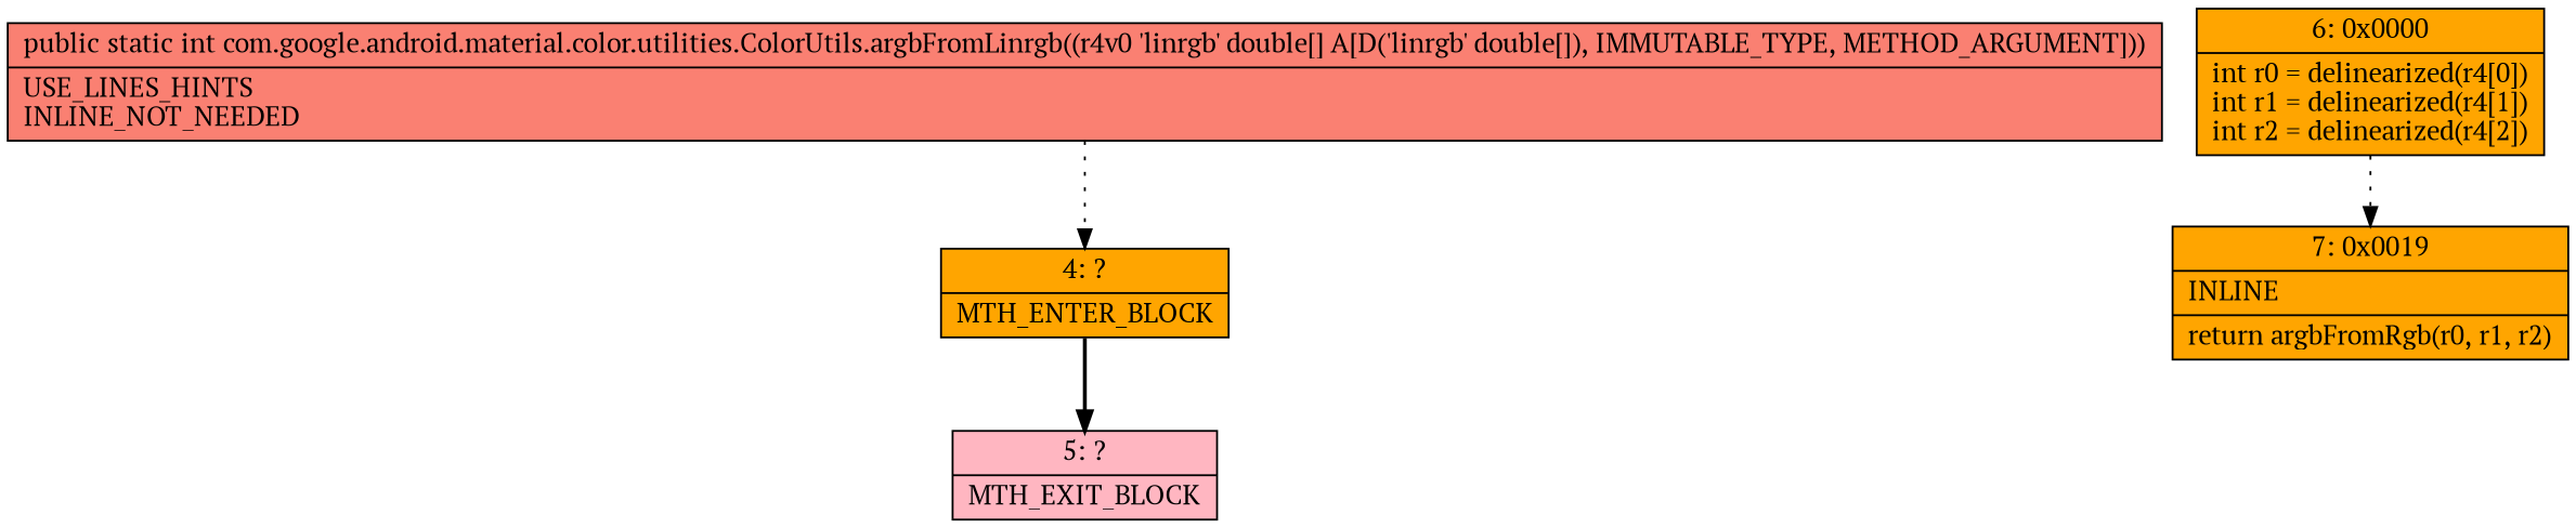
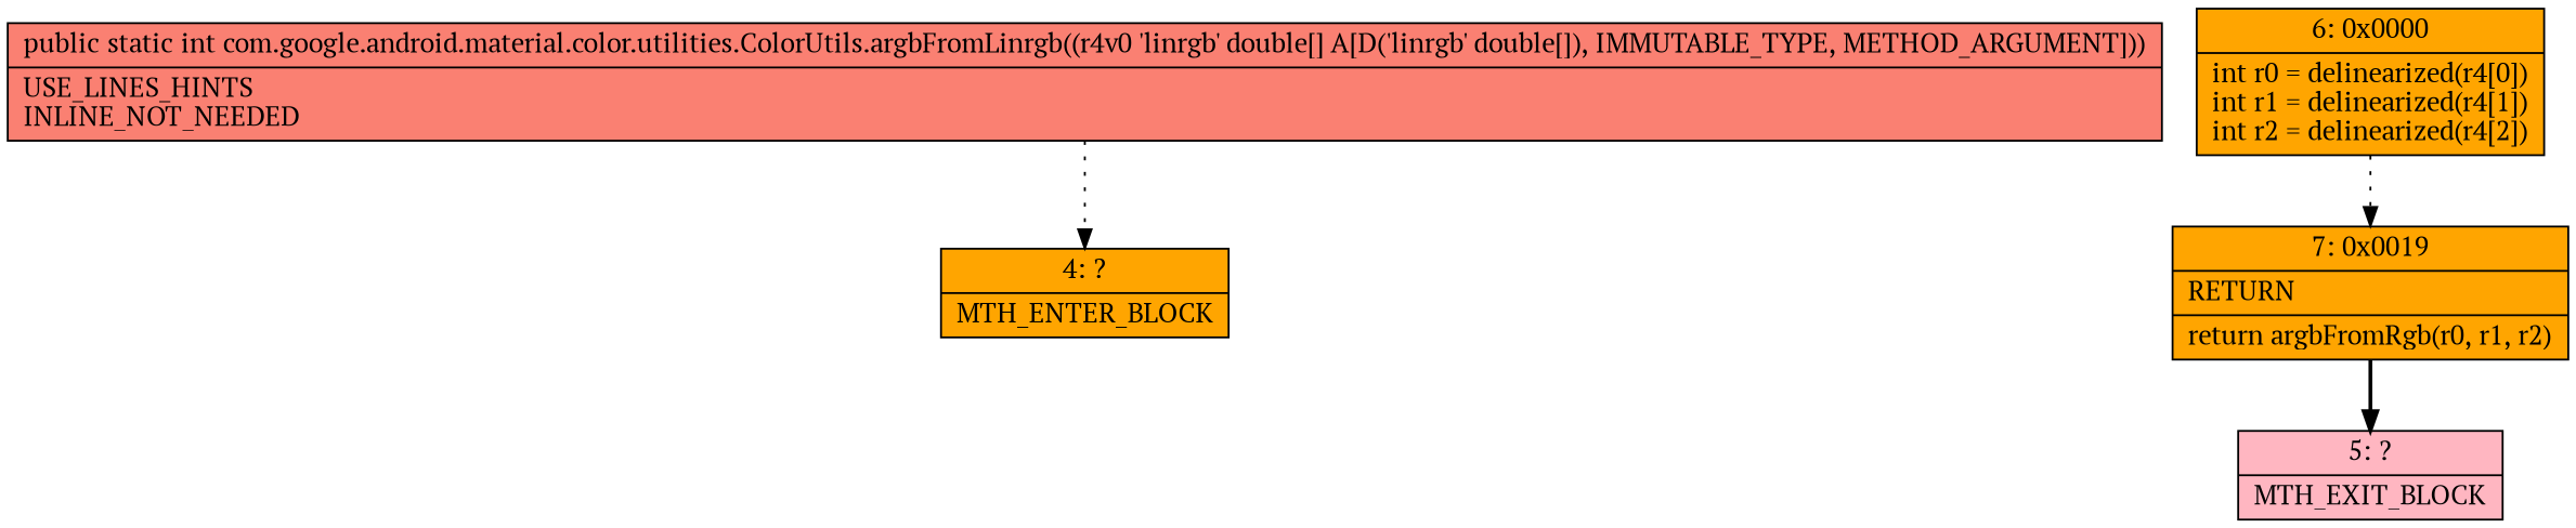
  digraph {
    fontname="PT Serif"
    node [fillcolor=orange fontname="PT Serif" shape=record style=filled]
    edge [fontname="PT Serif" style=dotted]
    n1 [label="{4\:\ ?|MTH_ENTER_BLOCK\l}"]
    n2 [label="{6\:\ 0x0000|int r0 = delinearized(r4[0])\lint r1 = delinearized(r4[1])\lint r2 = delinearized(r4[2])\l}"]
-   n3 [label="{7\:\ 0x0019|INLINE\l|return argbFromRgb(r0, r1, r2)\l}"]
+   n3 [label="{7\:\ 0x0019|RETURN\l|return argbFromRgb(r0, r1, r2)\l}"]
    n4 [fillcolor=lightpink label="{5\:\ ?|MTH_EXIT_BLOCK\l}"]
    n5 [fillcolor=salmon label="{public static int com.google.android.material.color.utilities.ColorUtils.argbFromLinrgb((r4v0 'linrgb' double[] A[D('linrgb' double[]), IMMUTABLE_TYPE, METHOD_ARGUMENT]))  | USE_LINES_HINTS\lINLINE_NOT_NEEDED\l}"]
    n2 -> n3
-   n1 -> n4 [style=bold]
+   n3 -> n4 [style=bold]
    n5 -> n1
  }
